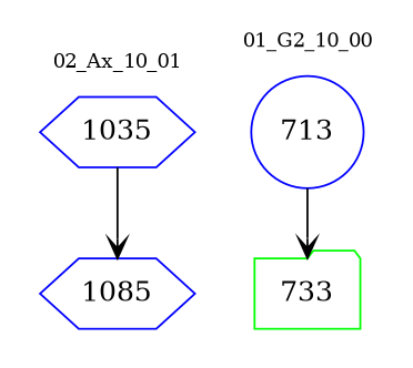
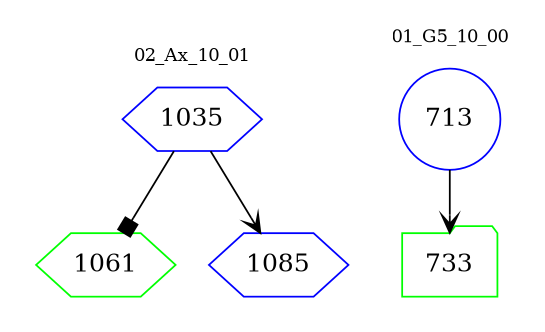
  digraph {
    node [color=blue shape=hexagon]
    edge [arrowhead=vee color=black]
    n1 [label=1035]
+   n2 [color=green label=1061]
    n3 [label=1085]
    n4 [label=713 shape=circle]
    n5 [color=green label=733 shape=folder]
    subgraph cluster_1 {
      color=white
      fontsize=10
      label="02_Ax_10_01"
      n1
+     n2
      n3
    }
    subgraph cluster_2 {
      color=white
      fontsize=10
-     label="01_G2_10_00"
+     label="01_G5_10_00"
      n4
      n5
    }
+   n1 -> n2 [arrowhead=box]
    n1 -> n3
    n4 -> n5
  }
